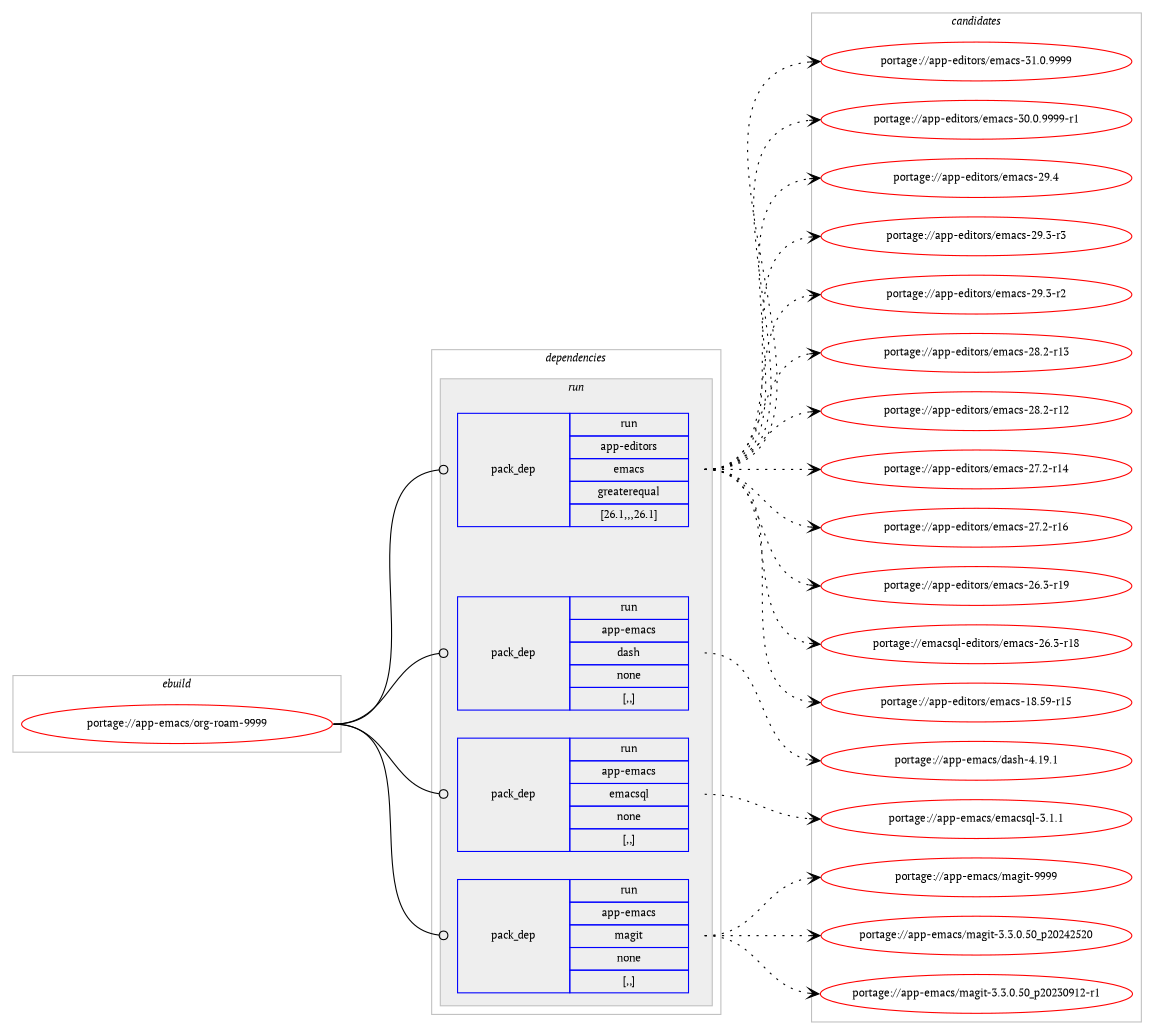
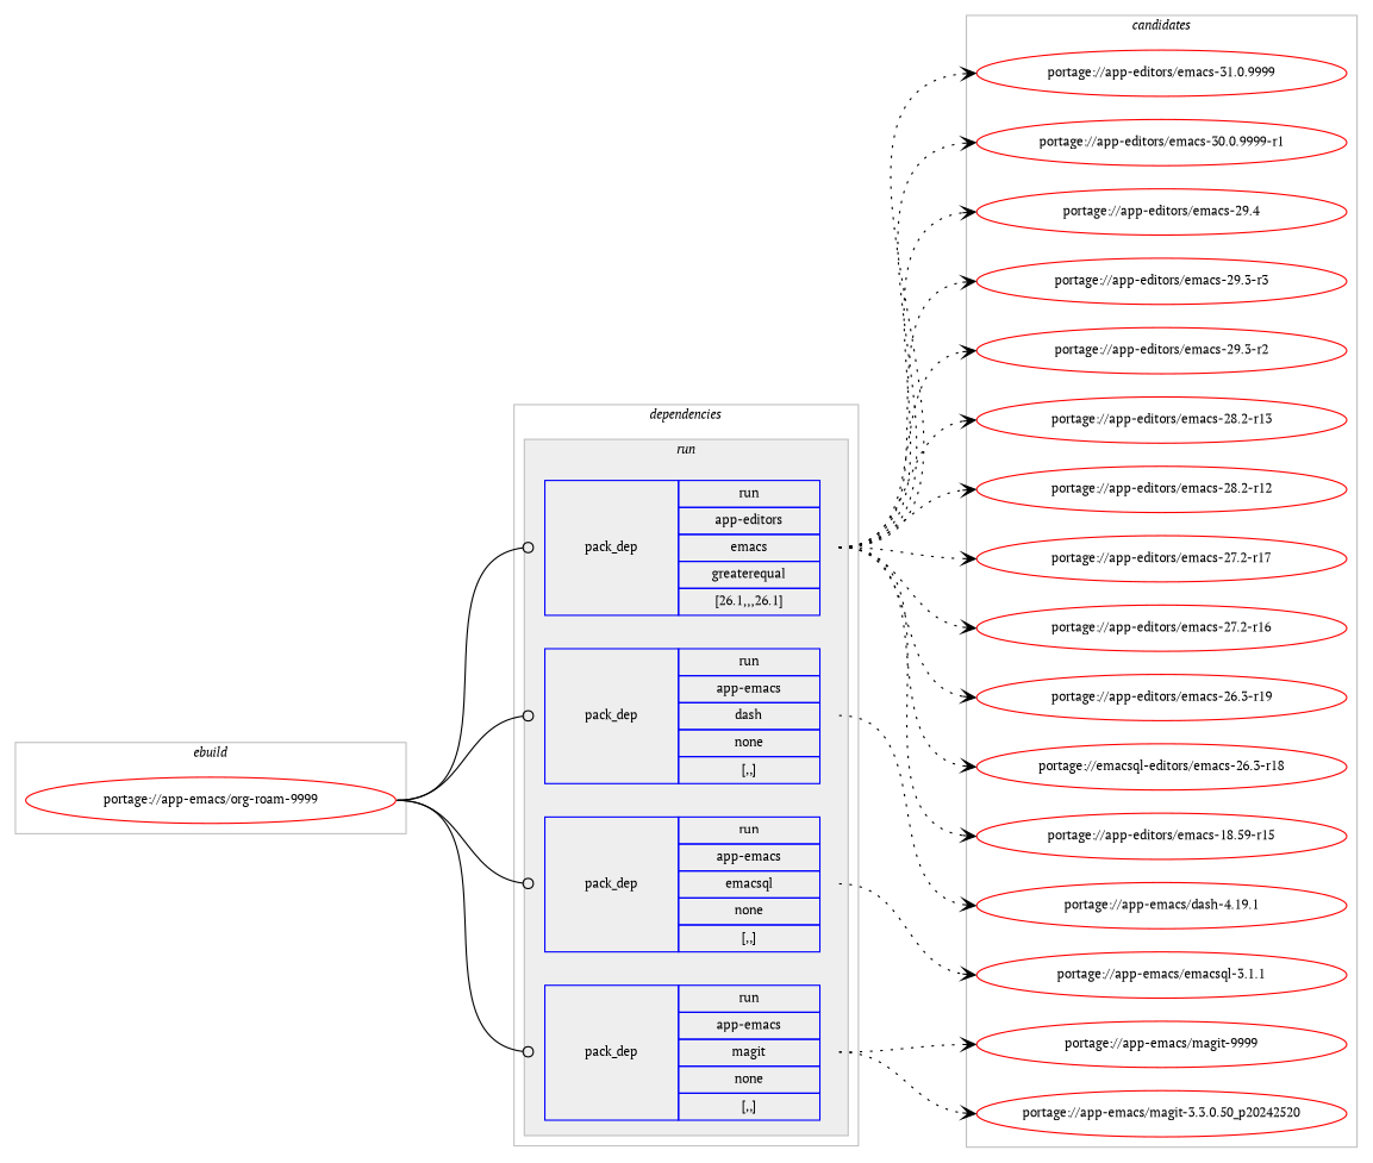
  digraph {
    compound=true
    concentrate=true
    fontname="PT Serif"
    fontsize=10
    newrank=true
    rankdir=LR
    ranksep=1.5
    node [color=red fontname="PT Serif" fontsize=10]
    edge [arrowhead=vee fontname="PT Serif" headport=w style=dotted tailport=e weight=100]
    n1 [label="portage://app-emacs/org-roam-9999" width=4]
    n2 [color=blue label=<<TABLE BORDER="0" CELLBORDER="1" CELLSPACING="0" CELLPADDING="4" WIDTH="220"><TR><TD ROWSPAN="6" CELLPADDING="30">pack_dep</TD></TR><TR><TD WIDTH="110">run</TD></TR><TR><TD>app-editors</TD></TR><TR><TD>emacs</TD></TR><TR><TD>greaterequal</TD></TR><TR><TD>[26.1,,,26.1]</TD></TR></TABLE>> shape=none]
    n3 [color=blue label=<<TABLE BORDER="0" CELLBORDER="1" CELLSPACING="0" CELLPADDING="4" WIDTH="220"><TR><TD ROWSPAN="6" CELLPADDING="30">pack_dep</TD></TR><TR><TD WIDTH="110">run</TD></TR><TR><TD>app-emacs</TD></TR><TR><TD>dash</TD></TR><TR><TD>none</TD></TR><TR><TD>[,,]</TD></TR></TABLE>> shape=none]
    n4 [color=blue label=<<TABLE BORDER="0" CELLBORDER="1" CELLSPACING="0" CELLPADDING="4" WIDTH="220"><TR><TD ROWSPAN="6" CELLPADDING="30">pack_dep</TD></TR><TR><TD WIDTH="110">run</TD></TR><TR><TD>app-emacs</TD></TR><TR><TD>emacsql</TD></TR><TR><TD>none</TD></TR><TR><TD>[,,]</TD></TR></TABLE>> shape=none]
    n5 [color=blue label=<<TABLE BORDER="0" CELLBORDER="1" CELLSPACING="0" CELLPADDING="4" WIDTH="220"><TR><TD ROWSPAN="6" CELLPADDING="30">pack_dep</TD></TR><TR><TD WIDTH="110">run</TD></TR><TR><TD>app-emacs</TD></TR><TR><TD>magit</TD></TR><TR><TD>none</TD></TR><TR><TD>[,,]</TD></TR></TABLE>> shape=none]
    n6 [label="portage://app-editors/emacs-31.0.9999" width=4]
    n7 [label="portage://app-editors/emacs-30.0.9999-r1" width=4]
    n8 [label="portage://app-editors/emacs-29.4" width=4]
    n9 [label="portage://app-editors/emacs-29.3-r3" width=4]
    n10 [label="portage://app-editors/emacs-29.3-r2" width=4]
    n11 [label="portage://app-editors/emacs-28.2-r13" width=4]
    n12 [label="portage://app-editors/emacs-28.2-r12" width=4]
-   n13 [label="portage://app-editors/emacs-27.2-r14" width=4]
+   n13 [label="portage://app-editors/emacs-27.2-r17" width=4]
    n14 [label="portage://app-editors/emacs-27.2-r16" width=4]
    n15 [label="portage://app-editors/emacs-26.3-r19" width=4]
    n16 [label="portage://emacsql-editors/emacs-26.3-r18" width=4]
    n17 [label="portage://app-editors/emacs-18.59-r15" width=4]
    n18 [label="portage://app-emacs/dash-4.19.1" width=4]
    n19 [label="portage://app-emacs/emacsql-3.1.1" width=4]
    n20 [label="portage://app-emacs/magit-9999" width=4]
    n21 [label="portage://app-emacs/magit-3.3.0.50_p20242520" width=4]
-   n22 [label="portage://app-emacs/magit-3.3.0.50_p20230912-r1" width=4]
    subgraph cluster_1 {
      color=gray
      label=<<i>ebuild</i>>
      rank=same
      n1
    }
    subgraph cluster_2 {
      color=gray
      label=<<i>dependencies</i>>
      subgraph cluster_3 {
        color=gray
        fillcolor="#eeeeee"
        label=<<i>compile</i>>
        style=filled
      }
      subgraph cluster_4 {
        color=gray
        fillcolor="#eeeeee"
        label=<<i>compile and run</i>>
        style=filled
      }
      subgraph cluster_5 {
        color=gray
        fillcolor="#eeeeee"
        label=<<i>run</i>>
        style=filled
        subgraph sub_6 {
          color=gray
          fillcolor="#eeeeee"
          label=<<i>run</i>>
          style=filled
          n2
        }
        subgraph sub_7 {
          color=gray
          fillcolor="#eeeeee"
          label=<<i>run</i>>
          style=filled
          n3
        }
        subgraph sub_8 {
          color=gray
          fillcolor="#eeeeee"
          label=<<i>run</i>>
          style=filled
          n4
        }
        subgraph sub_9 {
          color=gray
          fillcolor="#eeeeee"
          label=<<i>run</i>>
          style=filled
          n5
        }
      }
    }
    subgraph cluster_10 {
      color=gray
      label=<<i>candidates</i>>
      rank=same
      subgraph sub_11 {
        color=black
        label=<<i>candidates</i>>
        nodesep=1
        rank=same
        n6
        n7
        n8
        n9
        n10
        n11
        n12
        n13
        n14
        n15
        n16
        n17
      }
      subgraph sub_12 {
        color=black
        label=<<i>candidates</i>>
        nodesep=1
        rank=same
        n18
      }
      subgraph sub_13 {
        color=black
        label=<<i>candidates</i>>
        nodesep=1
        rank=same
        n19
      }
      subgraph sub_14 {
        color=black
        label=<<i>candidates</i>>
        nodesep=1
        rank=same
        n20
        n21
-       n22
      }
    }
    n1 -> n2 [arrowhead=odot style=solid weight=20]
    n1 -> n3 [arrowhead=odot style=solid weight=20]
    n1 -> n4 [arrowhead=odot style=solid weight=20]
    n1 -> n5 [arrowhead=odot style=solid weight=20]
    n2 -> n6
    n2 -> n7
    n2 -> n8
    n2 -> n9
    n2 -> n10
    n2 -> n11
    n2 -> n12
    n2 -> n13
    n2 -> n14
    n2 -> n15
    n2 -> n16
    n2 -> n17
    n3 -> n18
    n4 -> n19
    n5 -> n20
    n5 -> n21
-   n5 -> n22
  }
